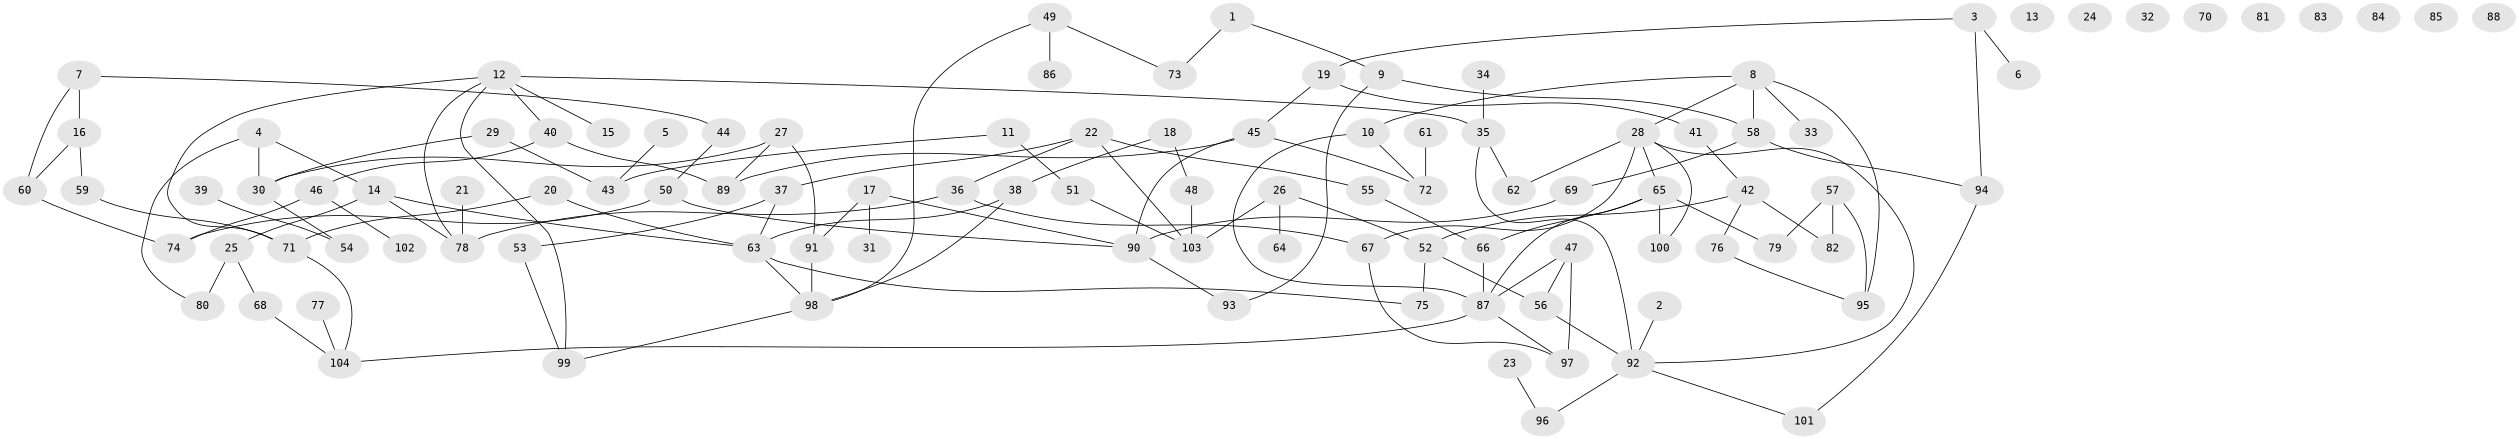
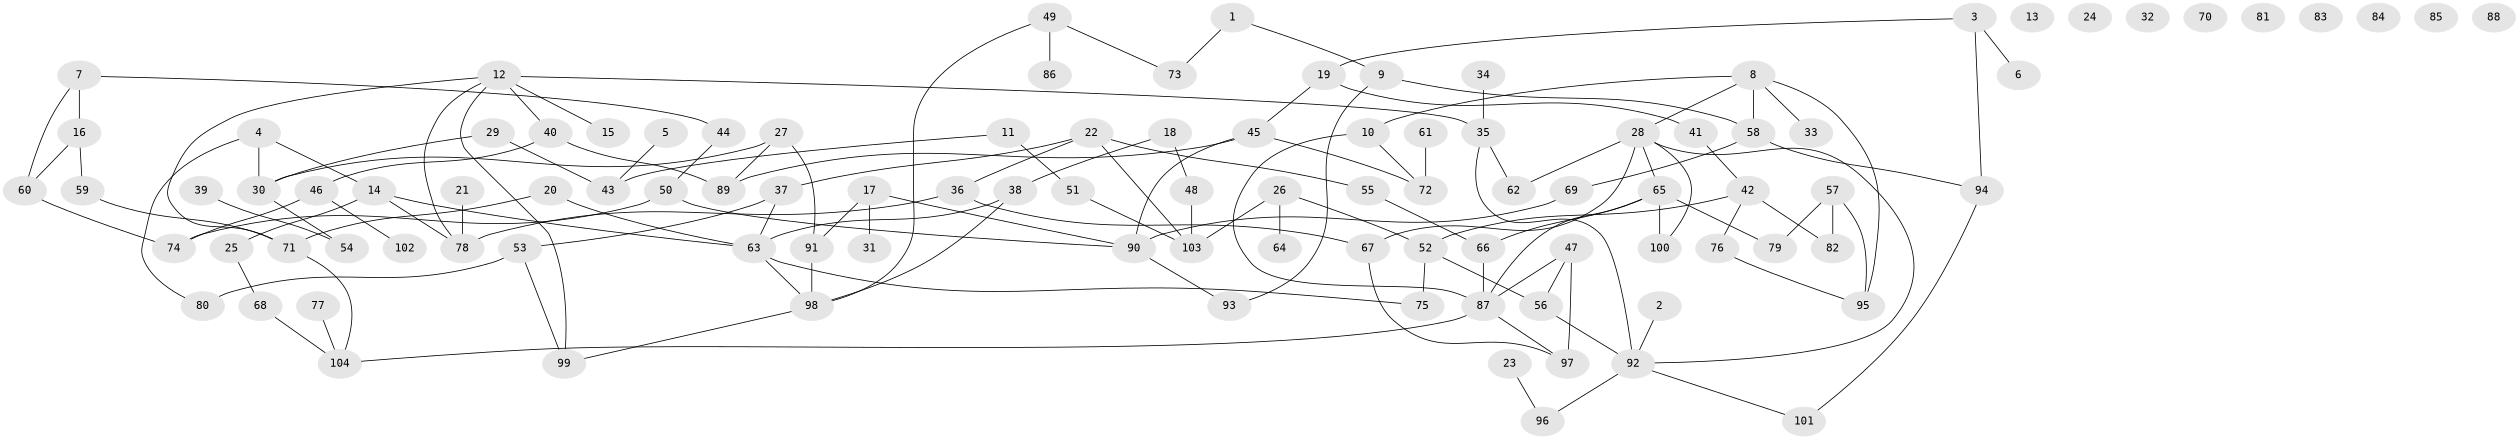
  graph {
    fontname="DejaVu Sans Mono"
    node [color=gray90 fontname="DejaVu Sans Mono" style=filled]
    edge [fontname="DejaVu Sans Mono"]
    1
    9
    73
    58
    93
    2
    92
    96
    101
    3
    6
    19
    94
    41
    45
    4
    14
    30
    80
    78
    25
    63
    54
    5
    43
    7
    16
    44
    60
    59
    50
    74
    8
    10
    28
    33
    95
    72
    87
    62
    65
    67
    100
    69
    97
    104
    11
    51
    103
    12
    15
    35
    40
    71
    99
    89
    46
    13
    68
    98
    75
    17
    31
    90
    91
    18
    38
    48
    42
    20
    21
    22
    36
    37
    55
    53
    66
    23
    24
    26
    52
    64
    56
    27
    79
    29
    32
    34
    39
    102
    76
    82
    47
    49
    86
    57
    61
    70
    77
    81
    83
    84
    85
    88
    1 -- 9
    1 -- 73
    9 -- 58
    9 -- 93
    58 -- 94
    58 -- 69
    2 -- 92
    92 -- 96
    92 -- 101
    3 -- 6
    3 -- 19
    3 -- 94
    19 -- 41
    19 -- 45
    94 -- 101
    41 -- 42
    45 -- 72
    45 -- 89
    45 -- 90
    4 -- 14
    4 -- 30
    4 -- 80
    14 -- 78
    14 -- 25
    14 -- 63
    30 -- 54
    25 -- 68
    63 -- 98
    63 -- 75
    5 -- 43
    7 -- 16
    7 -- 44
    7 -- 60
    16 -- 60
    16 -- 59
    44 -- 50
    60 -- 74
    59 -- 71
    50 -- 74
    50 -- 90
    8 -- 58
    8 -- 10
    8 -- 28
    8 -- 33
    8 -- 95
    10 -- 72
    10 -- 87
    28 -- 92
    28 -- 62
    28 -- 65
    28 -- 67
    28 -- 100
    87 -- 97
    87 -- 104
    65 -- 87
    65 -- 100
    65 -- 66
    65 -- 79
    67 -- 97
    69 -- 90
    11 -- 43
    11 -- 51
    51 -- 103
    12 -- 78
    12 -- 15
    12 -- 35
    12 -- 40
    12 -- 71
    12 -- 99
    35 -- 92
    35 -- 62
    40 -- 89
    40 -- 46
    71 -- 104
    46 -- 74
    46 -- 102
    68 -- 104
    98 -- 99
    17 -- 31
    17 -- 90
    17 -- 91
    90 -- 93
    91 -- 98
    18 -- 38
    18 -- 48
    38 -- 63
    38 -- 98
    48 -- 103
    42 -- 52
    42 -- 76
    42 -- 82
    20 -- 63
    20 -- 71
    21 -- 78
    22 -- 103
    22 -- 36
    22 -- 37
    22 -- 55
    36 -- 78
    36 -- 67
    37 -- 63
    37 -- 53
    55 -- 66
-   25 -- 80
+   53 -- 80
    53 -- 99
    66 -- 87
    23 -- 96
    26 -- 103
    26 -- 52
    26 -- 64
    52 -- 75
    52 -- 56
    56 -- 92
    27 -- 30
    27 -- 89
    27 -- 91
    29 -- 30
    29 -- 43
    34 -- 35
    39 -- 54
    76 -- 95
    47 -- 87
    47 -- 97
    47 -- 56
    49 -- 73
    49 -- 98
    49 -- 86
    57 -- 95
    57 -- 79
    57 -- 82
    61 -- 72
    77 -- 104
  }
